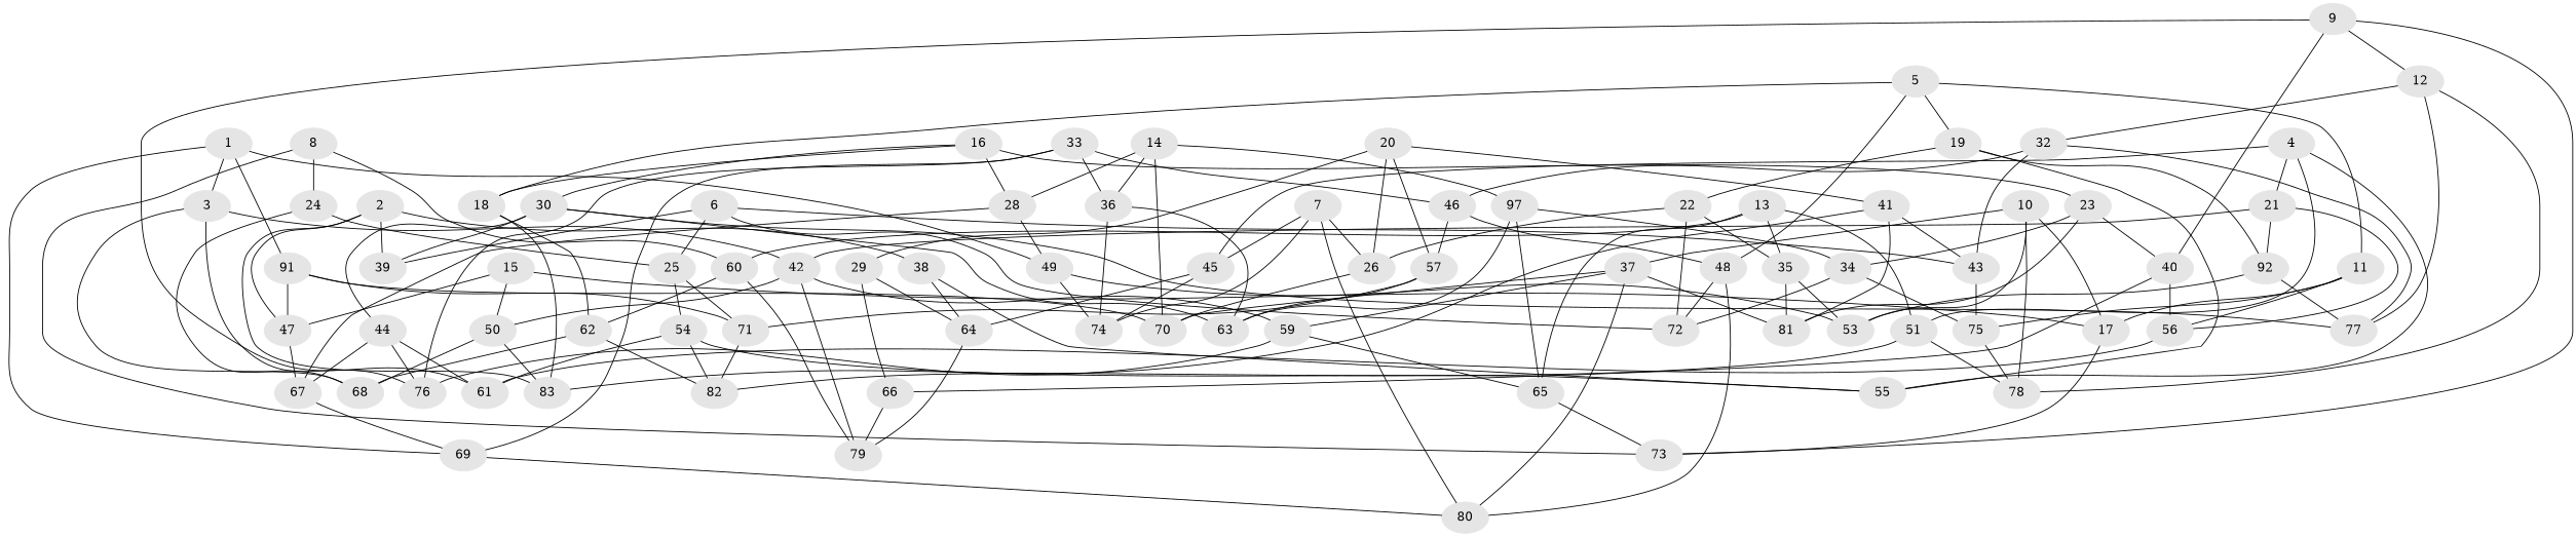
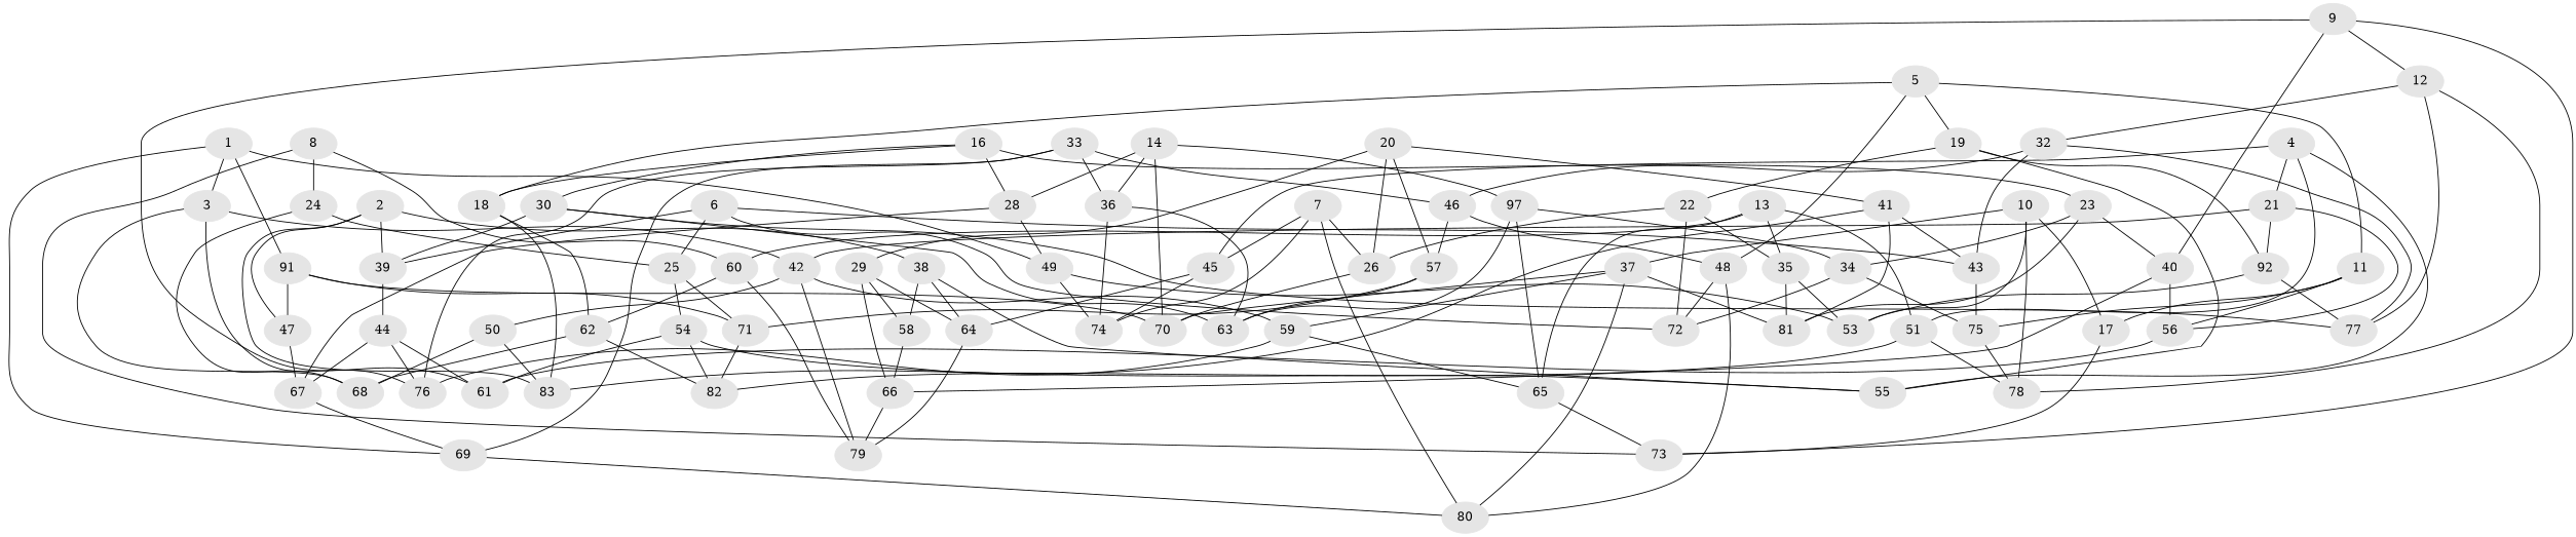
  graph {
    node [color=gray90 style=filled]
    1
    3
    n3 [label=91]
    49
    69
    68
    76
    42
    47
    70
    71
    74
    53
    80
    2
    38
    39
    83
    55
+   58
    64
    44
    67
    8
    24
    60
    73
    4
    21
    45
    51
    56
    n33 [label=92]
    78
    82
    5
    11
    18
    19
    48
    17
    75
    62
    22
    72
    6
    25
    43
    54
    7
    26
    79
    9
    12
    40
    61
    32
    77
    66
    10
    37
    81
    59
    46
    13
    35
    65
    n68 [label=97]
    14
    28
    36
    34
    63
-   15
    50
    16
    23
    30
    20
    29
    41
    57
    33
    1 -- 3
    1 -- n3
    1 -- 49
    1 -- 69
    3 -- 68
    3 -- 76
    3 -- 42
    n3 -- 47
    n3 -- 70
    n3 -- 71
    49 -- 74
    49 -- 53
    69 -- 80
    42 -- 79
    42 -- 59
    42 -- 50
    47 -- 67
    71 -- 82
    2 -- 47
    2 -- 38
    2 -- 39
    2 -- 83
    38 -- 55
+   38 -- 58
    38 -- 64
-   30 -- 44
+   39 -- 44
+   58 -- 66
    64 -- 79
    44 -- 76
    44 -- 67
    44 -- 61
    67 -- 69
    8 -- 24
    8 -- 60
    8 -- 73
    24 -- 68
    24 -- 25
    60 -- 62
    60 -- 79
    4 -- 55
    4 -- 21
    4 -- 45
    4 -- 51
    21 -- 42
    21 -- 56
    21 -- n33
    45 -- 74
    45 -- 64
    51 -- 78
    51 -- 82
    56 -- 61
    n33 -- 53
    n33 -- 77
    5 -- 11
    5 -- 18
    5 -- 19
    5 -- 48
    11 -- 56
    11 -- 17
    11 -- 75
    18 -- 83
    18 -- 62
    19 -- 55
    19 -- n33
    19 -- 22
    48 -- 80
    48 -- 72
    17 -- 73
    75 -- 78
    62 -- 68
    62 -- 82
    22 -- 72
    22 -- 26
    22 -- 35
    6 -- 39
    6 -- 72
    6 -- 25
    6 -- 43
    25 -- 71
    25 -- 54
    43 -- 75
    54 -- 55
    54 -- 82
    54 -- 61
    7 -- 74
    7 -- 80
    7 -- 45
    7 -- 26
    26 -- 70
    9 -- 73
    9 -- 12
    9 -- 40
    9 -- 61
    12 -- 78
    12 -- 32
    12 -- 77
    40 -- 56
    40 -- 66
    32 -- 43
    32 -- 77
    32 -- 46
    66 -- 79
    10 -- 53
    10 -- 78
    10 -- 17
    10 -- 37
    37 -- 70
    37 -- 80
    37 -- 81
    37 -- 59
    59 -- 76
    59 -- 65
    46 -- 48
    46 -- 57
    13 -- 60
    13 -- 51
    13 -- 35
    13 -- 65
    35 -- 53
    35 -- 81
    65 -- 73
    n68 -- 65
    n68 -- 34
    n68 -- 63
    14 -- 70
    14 -- n68
    14 -- 28
    14 -- 36
    28 -- 49
    28 -- 67
    36 -- 74
    36 -- 63
    34 -- 75
    34 -- 72
-   15 -- 47
-   15 -- 17
-   15 -- 50
    50 -- 68
    50 -- 83
    16 -- 18
    16 -- 28
    16 -- 23
    16 -- 30
    23 -- 40
    23 -- 81
    23 -- 34
    30 -- 39
    30 -- 77
    30 -- 63
    20 -- 26
    20 -- 29
    20 -- 41
    20 -- 57
+   29 -- 58
    29 -- 64
    29 -- 66
    41 -- 83
    41 -- 43
    41 -- 81
    57 -- 71
    57 -- 63
    33 -- 69
    33 -- 76
    33 -- 46
    33 -- 36
  }
